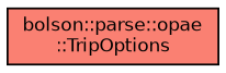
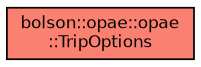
  digraph {
    rankdir=LR
-   n1 [color=black fillcolor=salmon fontname=Helvetica fontsize=10 height=0.2 label="bolson::parse::opae\l::TripOptions" shape=record style=filled width=0.4]
+   n1 [color=black fillcolor=salmon fontname=Helvetica fontsize=10 height=0.2 label="bolson::opae::opae\l::TripOptions" shape=record style=filled width=0.4]
  }
